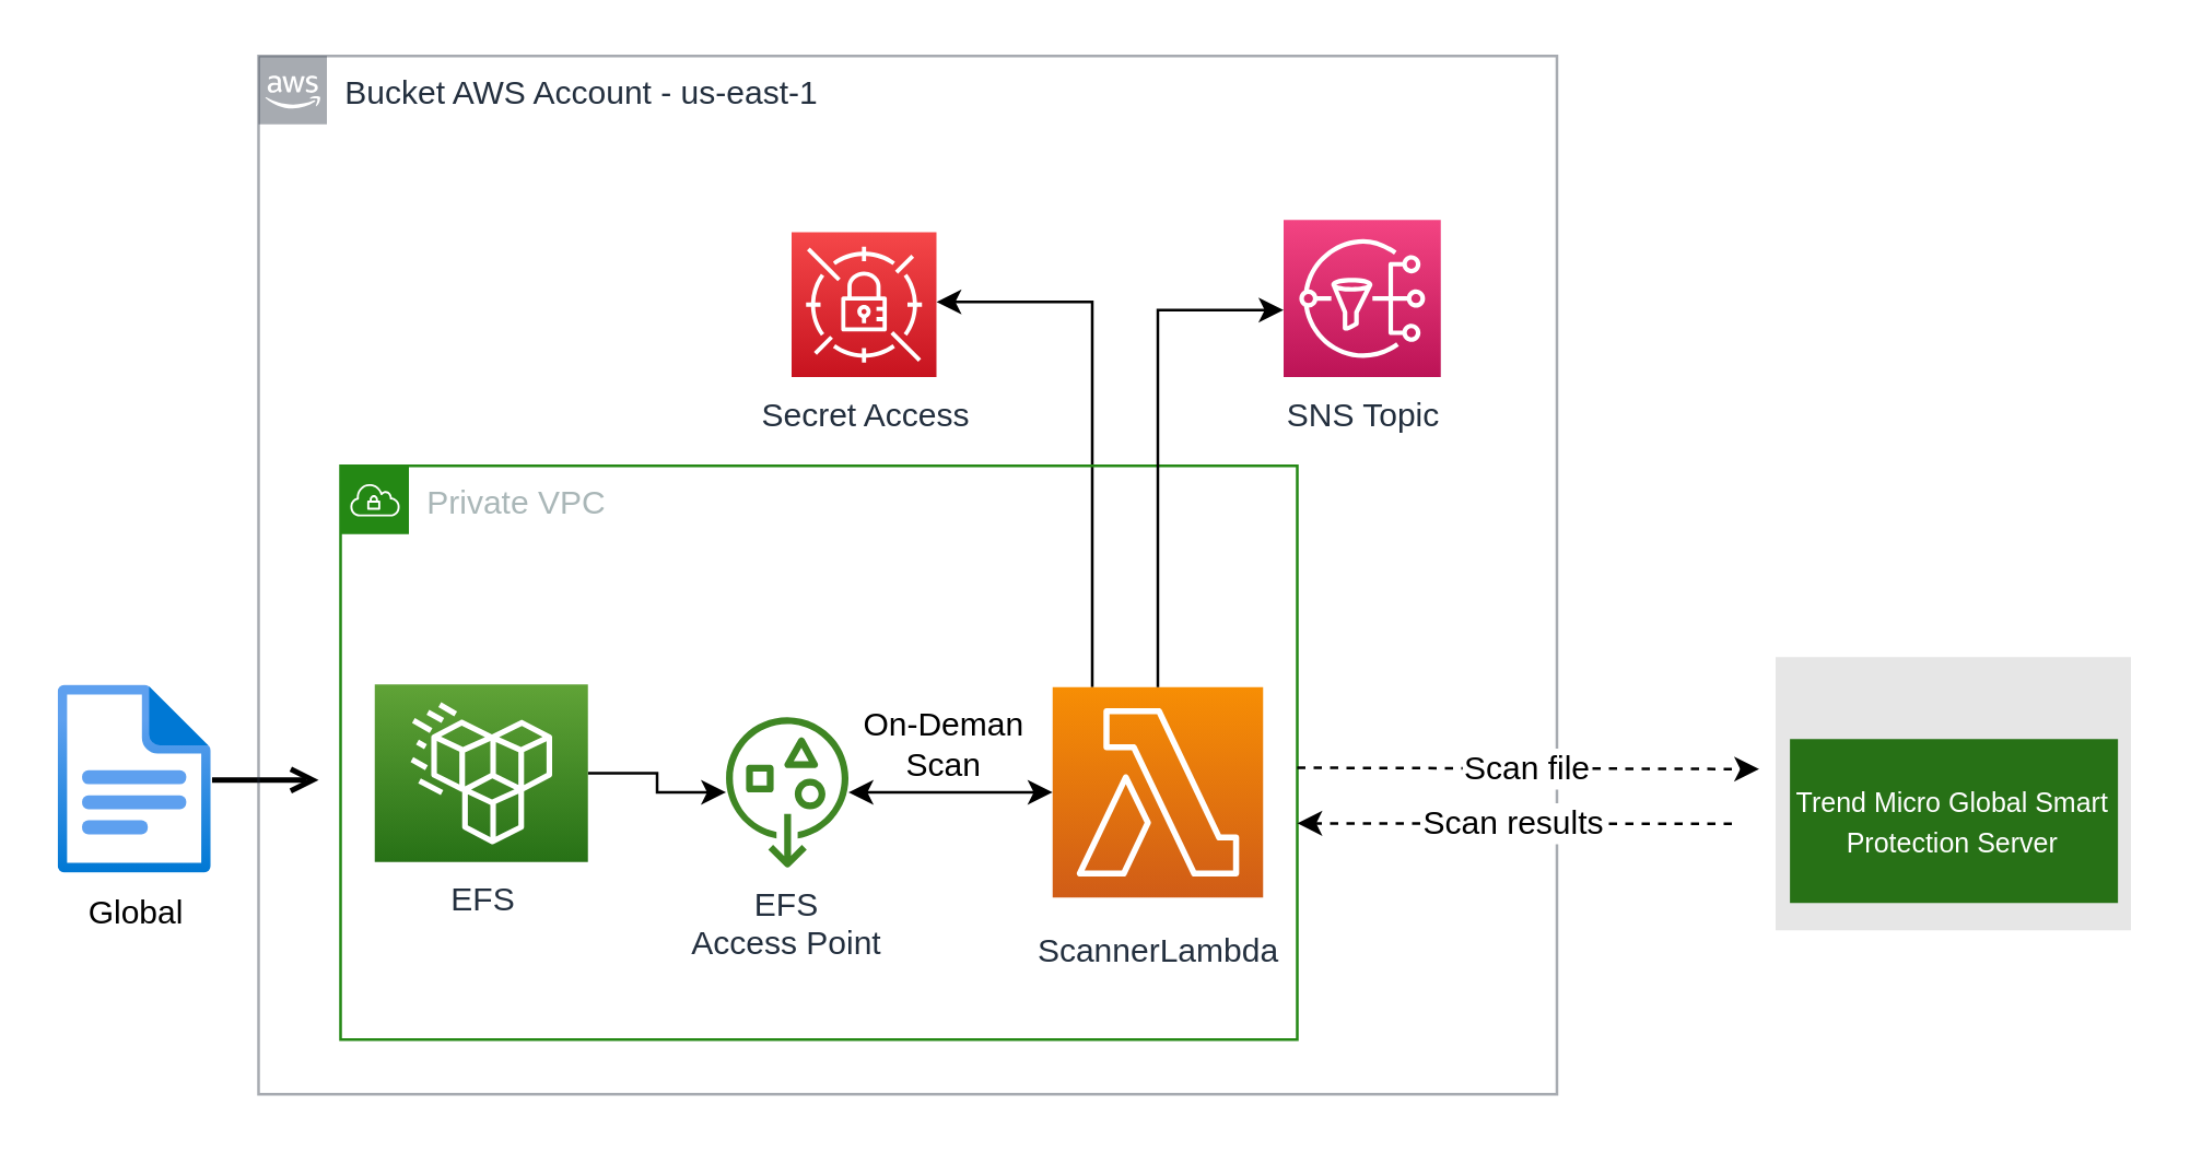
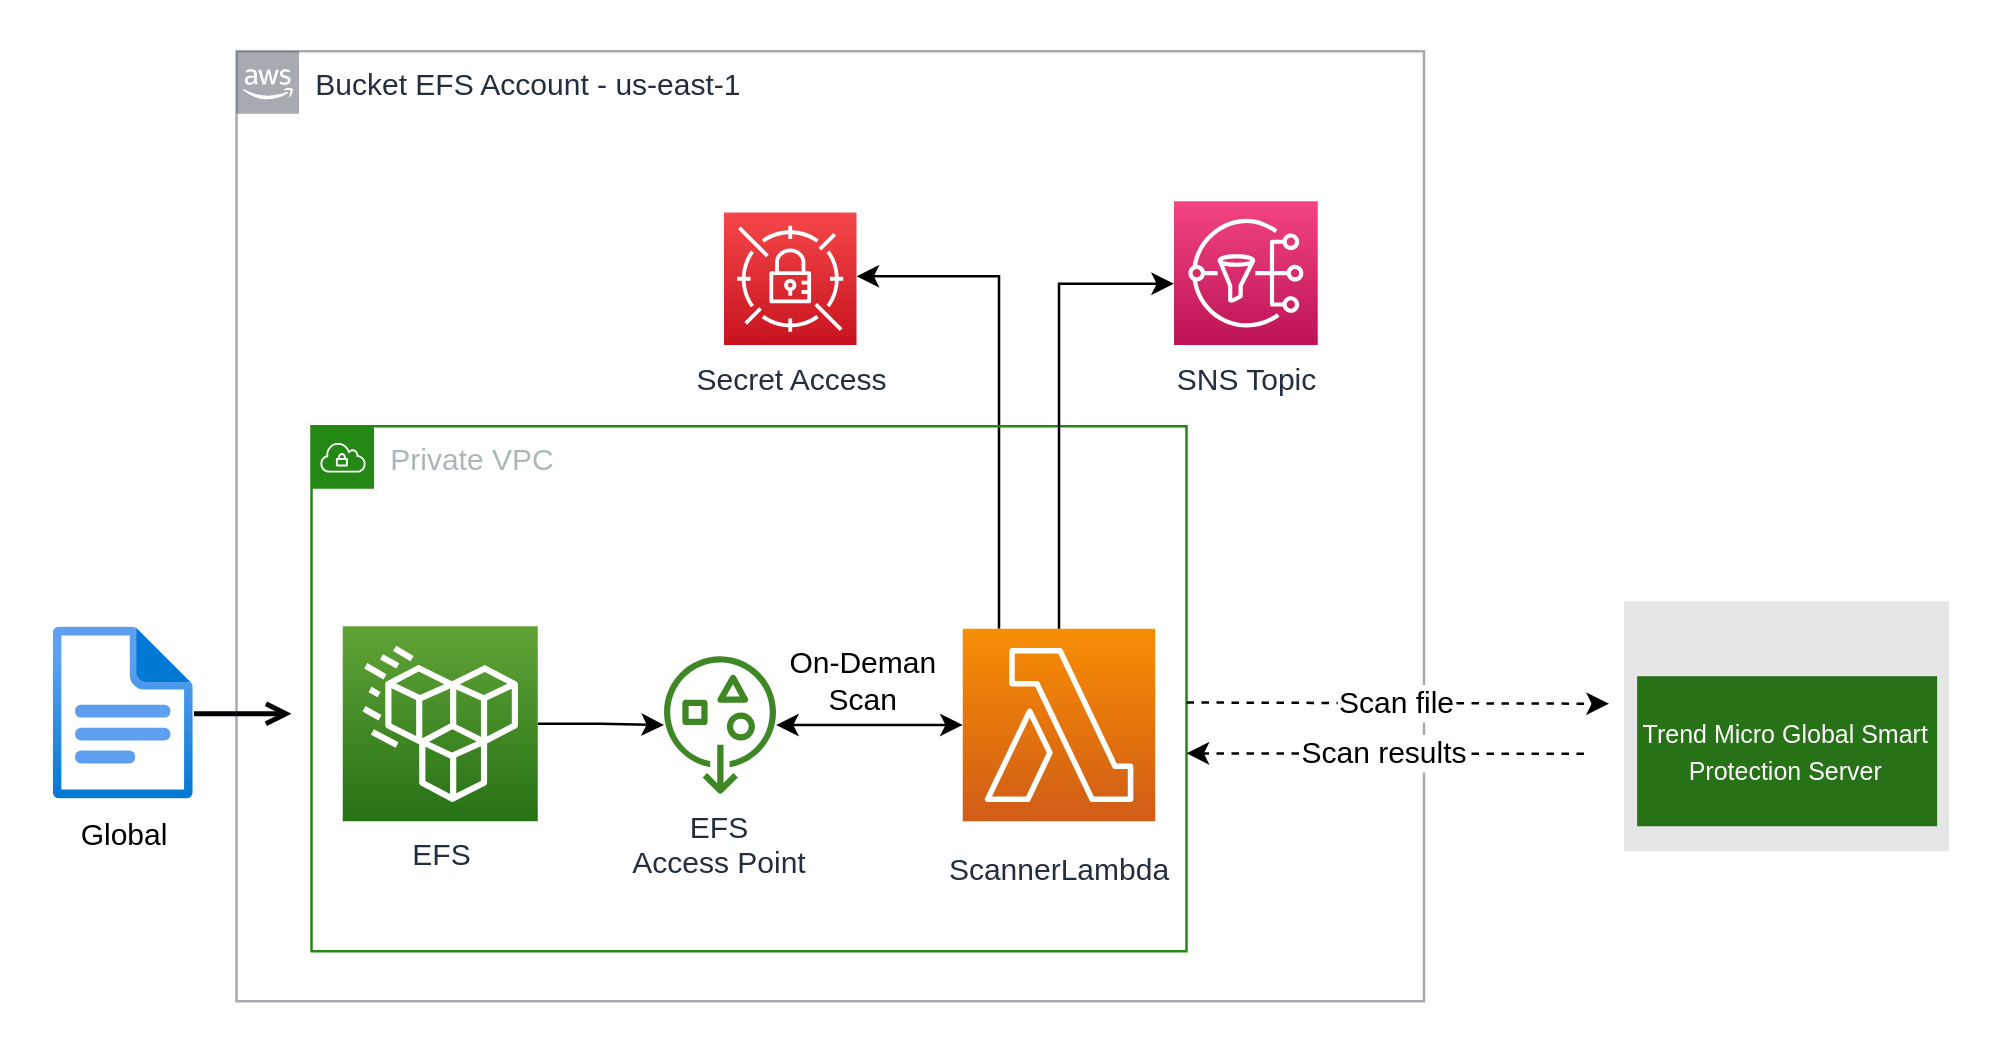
  <mxCell id="0" />
  <mxCell id="1" parent="0" />
  <mxCell id="2" value="" style="edgeStyle=orthogonalEdgeStyle;rounded=0;orthogonalLoop=1;jettySize=auto;html=1;endArrow=open;endFill=0;strokeWidth=2;" parent="1" source="3" edge="1"><mxGeometry relative="1" as="geometry"><mxPoint x="73.99" y="204" as="sourcePoint" /><mxPoint x="115.998" y="285.034" as="targetPoint" /></mxGeometry></mxCell>
  <mxCell id="3" value="Global" style="aspect=fixed;html=1;points=[];align=center;image;fontSize=12;image=img/lib/azure2/general/File.svg;" parent="1" vertex="1"><mxGeometry x="20.99" y="250.5" width="56.0" height="69" as="geometry" /></mxCell>
  <mxCell id="4" value="" style="rounded=0;whiteSpace=wrap;html=1;labelBackgroundColor=none;fontSize=12;fillColor=#E6E6E6;fontColor=#333333;strokeColor=none;" parent="1" vertex="1"><mxGeometry x="649" y="240" width="130" height="100" as="geometry" /></mxCell>
  <mxCell id="5" value="" style="endArrow=classic;html=1;rounded=0;fontSize=12;dashed=1;" parent="1" edge="1"><mxGeometry width="50" height="50" relative="1" as="geometry"><mxPoint x="658.5" y="300" as="sourcePoint" /><mxPoint x="698.5" y="300" as="targetPoint" /></mxGeometry></mxCell>
  <mxCell id="6" value="" style="endArrow=classic;html=1;rounded=0;fontSize=12;dashed=1;" parent="1" edge="1"><mxGeometry width="50" height="50" relative="1" as="geometry"><mxPoint x="698.5" y="320" as="sourcePoint" /><mxPoint x="669" y="320" as="targetPoint" /></mxGeometry></mxCell>
  <mxCell id="7" value="&lt;font style=&quot;font-size: 10px;&quot;&gt;Trend Micro Global Smart Protection Server&lt;/font&gt;" style="rounded=0;whiteSpace=wrap;html=1;labelBackgroundColor=none;fontSize=12;fillColor=#277116;strokeColor=none;fontColor=#ffffff;align=center;" parent="1" vertex="1"><mxGeometry x="654.25" y="270" width="120" height="60" as="geometry" /></mxCell>
- <mxCell id="8" value="Bucket AWS Account - us-east-1" style="points=[[0,0],[0.25,0],[0.5,0],[0.75,0],[1,0],[1,0.25],[1,0.5],[1,0.75],[1,1],[0.75,1],[0.5,1],[0.25,1],[0,1],[0,0.75],[0,0.5],[0,0.25]];outlineConnect=0;gradientColor=none;html=1;whiteSpace=wrap;fontSize=12;fontStyle=0;shape=mxgraph.aws4.group;grIcon=mxgraph.aws4.group_aws_cloud_alt;strokeColor=#232F3E;fillColor=none;verticalAlign=top;align=left;spacingLeft=30;fontColor=#232F3E;dashed=0;labelBackgroundColor=#ffffff;container=1;pointerEvents=0;collapsible=0;recursiveResize=0;opacity=40;" parent="1" vertex="1"><mxGeometry x="94" y="20" width="475" height="380" as="geometry" /></mxCell>
+ <mxCell id="8" value="Bucket EFS Account - us-east-1" style="points=[[0,0],[0.25,0],[0.5,0],[0.75,0],[1,0],[1,0.25],[1,0.5],[1,0.75],[1,1],[0.75,1],[0.5,1],[0.25,1],[0,1],[0,0.75],[0,0.5],[0,0.25]];outlineConnect=0;gradientColor=none;html=1;whiteSpace=wrap;fontSize=12;fontStyle=0;shape=mxgraph.aws4.group;grIcon=mxgraph.aws4.group_aws_cloud_alt;strokeColor=#232F3E;fillColor=none;verticalAlign=top;align=left;spacingLeft=30;fontColor=#232F3E;dashed=0;labelBackgroundColor=#ffffff;container=1;pointerEvents=0;collapsible=0;recursiveResize=0;opacity=40;" parent="1" vertex="1"><mxGeometry x="94" y="20" width="475" height="380" as="geometry" /></mxCell>
  <mxCell id="9" value="" style="endArrow=classic;html=1;rounded=0;edgeStyle=orthogonalEdgeStyle;" edge="1" parent="8" source="11" target="17"><mxGeometry width="50" height="50" relative="1" as="geometry"><mxPoint x="395" y="270" as="sourcePoint" /><mxPoint x="445" y="220" as="targetPoint" /><Array as="points"><mxPoint x="305" y="90" /></Array></mxGeometry></mxCell>
  <mxCell id="10" value="Private VPC" style="points=[[0,0],[0.25,0],[0.5,0],[0.75,0],[1,0],[1,0.25],[1,0.5],[1,0.75],[1,1],[0.75,1],[0.5,1],[0.25,1],[0,1],[0,0.75],[0,0.5],[0,0.25]];outlineConnect=0;gradientColor=none;html=1;whiteSpace=wrap;fontSize=12;fontStyle=0;container=1;pointerEvents=0;collapsible=0;recursiveResize=0;shape=mxgraph.aws4.group;grIcon=mxgraph.aws4.group_vpc;strokeColor=#248814;fillColor=none;verticalAlign=top;align=left;spacingLeft=30;fontColor=#AAB7B8;dashed=0;" vertex="1" parent="8"><mxGeometry x="30" y="150" width="350" height="210" as="geometry" /></mxCell>
  <mxCell id="11" value="ScannerLambda" style="outlineConnect=0;fontColor=#232F3E;gradientColor=#F78E04;gradientDirection=north;fillColor=#D05C17;strokeColor=#ffffff;dashed=0;verticalLabelPosition=bottom;verticalAlign=top;align=center;html=1;fontSize=12;fontStyle=0;aspect=fixed;shape=mxgraph.aws4.resourceIcon;resIcon=mxgraph.aws4.lambda;labelBackgroundColor=#ffffff;spacingTop=6;" parent="10" vertex="1"><mxGeometry x="260.5" y="81" width="77" height="77" as="geometry" /></mxCell>
  <mxCell id="12" value="" style="edgeStyle=orthogonalEdgeStyle;rounded=0;orthogonalLoop=1;jettySize=auto;html=1;" edge="1" parent="10" source="13" target="14"><mxGeometry relative="1" as="geometry" /></mxCell>
- <mxCell id="13" value="EFS" style="sketch=0;points=[[0,0,0],[0.25,0,0],[0.5,0,0],[0.75,0,0],[1,0,0],[0,1,0],[0.25,1,0],[0.5,1,0],[0.75,1,0],[1,1,0],[0,0.25,0],[0,0.5,0],[0,0.75,0],[1,0.25,0],[1,0.5,0],[1,0.75,0]];outlineConnect=0;fontColor=#232F3E;gradientColor=#60A337;gradientDirection=north;fillColor=#277116;strokeColor=#ffffff;dashed=0;verticalLabelPosition=bottom;verticalAlign=top;align=center;html=1;fontSize=12;fontStyle=0;aspect=fixed;shape=mxgraph.aws4.resourceIcon;resIcon=mxgraph.aws4.efs_standard;" vertex="1" parent="10"><mxGeometry x="12.5" y="80" width="78" height="65" as="geometry" /></mxCell>
+ <mxCell id="13" value="EFS" style="sketch=0;points=[[0,0,0],[0.25,0,0],[0.5,0,0],[0.75,0,0],[1,0,0],[0,1,0],[0.25,1,0],[0.5,1,0],[0.75,1,0],[1,1,0],[0,0.25,0],[0,0.5,0],[0,0.75,0],[1,0.25,0],[1,0.5,0],[1,0.75,0]];outlineConnect=0;fontColor=#232F3E;gradientColor=#60A337;gradientDirection=north;fillColor=#277116;strokeColor=#ffffff;dashed=0;verticalLabelPosition=bottom;verticalAlign=top;align=center;html=1;fontSize=12;fontStyle=0;aspect=fixed;shape=mxgraph.aws4.resourceIcon;resIcon=mxgraph.aws4.efs_standard;" vertex="1" parent="10"><mxGeometry x="12.5" y="80" width="78" height="78" as="geometry" /></mxCell>
  <mxCell id="14" value="EFS&lt;br&gt;Access Point" style="sketch=0;outlineConnect=0;fontColor=#232F3E;gradientColor=none;fillColor=#3F8624;strokeColor=none;dashed=0;verticalLabelPosition=bottom;verticalAlign=top;align=center;html=1;fontSize=12;fontStyle=0;aspect=fixed;pointerEvents=1;shape=mxgraph.aws4.general_access_points;" vertex="1" parent="10"><mxGeometry x="140.5" y="92" width="45.83" height="55" as="geometry" /></mxCell>
  <mxCell id="15" value="" style="endArrow=classic;startArrow=classic;html=1;rounded=0;" edge="1" parent="10" source="14" target="11"><mxGeometry width="50" height="50" relative="1" as="geometry"><mxPoint x="370.5" y="120.5" as="sourcePoint" /><mxPoint x="420.5" y="70.5" as="targetPoint" /></mxGeometry></mxCell>
  <mxCell id="16" value="On-Deman Scan" style="text;strokeColor=none;align=center;fillColor=none;html=1;verticalAlign=middle;whiteSpace=wrap;rounded=0;" vertex="1" parent="10"><mxGeometry x="175.5" y="87" width="90" height="30" as="geometry" /></mxCell>
  <mxCell id="17" value="Secret Access" style="sketch=0;points=[[0,0,0],[0.25,0,0],[0.5,0,0],[0.75,0,0],[1,0,0],[0,1,0],[0.25,1,0],[0.5,1,0],[0.75,1,0],[1,1,0],[0,0.25,0],[0,0.5,0],[0,0.75,0],[1,0.25,0],[1,0.5,0],[1,0.75,0]];outlineConnect=0;fontColor=#232F3E;gradientColor=#F54749;gradientDirection=north;fillColor=#C7131F;strokeColor=#ffffff;dashed=0;verticalLabelPosition=bottom;verticalAlign=top;align=center;html=1;fontSize=12;fontStyle=0;aspect=fixed;shape=mxgraph.aws4.resourceIcon;resIcon=mxgraph.aws4.secrets_manager;" parent="8" vertex="1"><mxGeometry x="195.0" y="64.5" width="53" height="53" as="geometry" /></mxCell>
  <mxCell id="18" value="SNS Topic" style="outlineConnect=0;fontColor=#232F3E;gradientColor=#F34482;gradientDirection=north;fillColor=#BC1356;strokeColor=#ffffff;dashed=0;verticalLabelPosition=bottom;verticalAlign=top;align=center;html=1;fontSize=12;fontStyle=0;aspect=fixed;shape=mxgraph.aws4.resourceIcon;resIcon=mxgraph.aws4.sns;labelBackgroundColor=#ffffff;" parent="8" vertex="1"><mxGeometry x="375" y="60" width="57.5" height="57.5" as="geometry" /></mxCell>
  <mxCell id="19" style="edgeStyle=orthogonalEdgeStyle;rounded=0;orthogonalLoop=1;jettySize=auto;html=1;" parent="8" source="11" target="18" edge="1"><mxGeometry relative="1" as="geometry"><mxPoint x="594.66" y="418" as="sourcePoint" /><mxPoint x="594.66" y="541" as="targetPoint" /><Array as="points"><mxPoint x="329" y="93" /></Array></mxGeometry></mxCell>
  <mxCell id="20" value="" style="endArrow=classic;html=1;rounded=0;fontSize=12;dashed=1;" parent="8" edge="1"><mxGeometry width="50" height="50" relative="1" as="geometry"><mxPoint x="380.0" y="260.502" as="sourcePoint" /><mxPoint x="549" y="261" as="targetPoint" /></mxGeometry></mxCell>
  <mxCell id="21" value="Scan file" style="edgeLabel;html=1;align=center;verticalAlign=middle;resizable=0;points=[];fontSize=12;" parent="20" vertex="1" connectable="0"><mxGeometry x="-0.004" relative="1" as="geometry"><mxPoint as="offset" /></mxGeometry></mxCell>
  <mxCell id="22" value="" style="endArrow=classic;html=1;rounded=0;fontSize=12;dashed=1;" parent="8" edge="1"><mxGeometry width="50" height="50" relative="1" as="geometry"><mxPoint x="539" y="281" as="sourcePoint" /><mxPoint x="380" y="280.845" as="targetPoint" /></mxGeometry></mxCell>
  <mxCell id="23" value="Scan results" style="edgeLabel;html=1;align=center;verticalAlign=middle;resizable=0;points=[];fontSize=12;" parent="22" vertex="1" connectable="0"><mxGeometry x="0.013" relative="1" as="geometry"><mxPoint as="offset" /></mxGeometry></mxCell>
